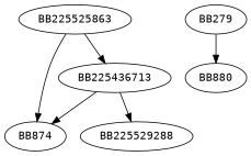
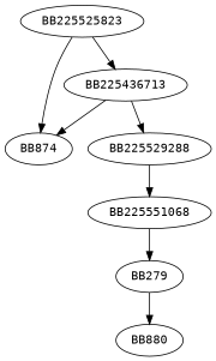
  digraph {
    fontname="DejaVu Sans Mono"
    node [fontname="DejaVu Sans Mono"]
    edge [fontname="DejaVu Sans Mono"]
-   BB225525823 [label=BB225525863]
+   BB225525823
    BB874
    n3 [label=BB225436713]
    BB225529288
+   BB225551068
    n6 [label=BB279]
    BB880
    BB225525823 -> BB874
    BB225525823 -> n3
    n3 -> BB874
    n3 -> BB225529288
+   BB225529288 -> BB225551068
+   BB225551068 -> n6
    n6 -> BB880
  }
